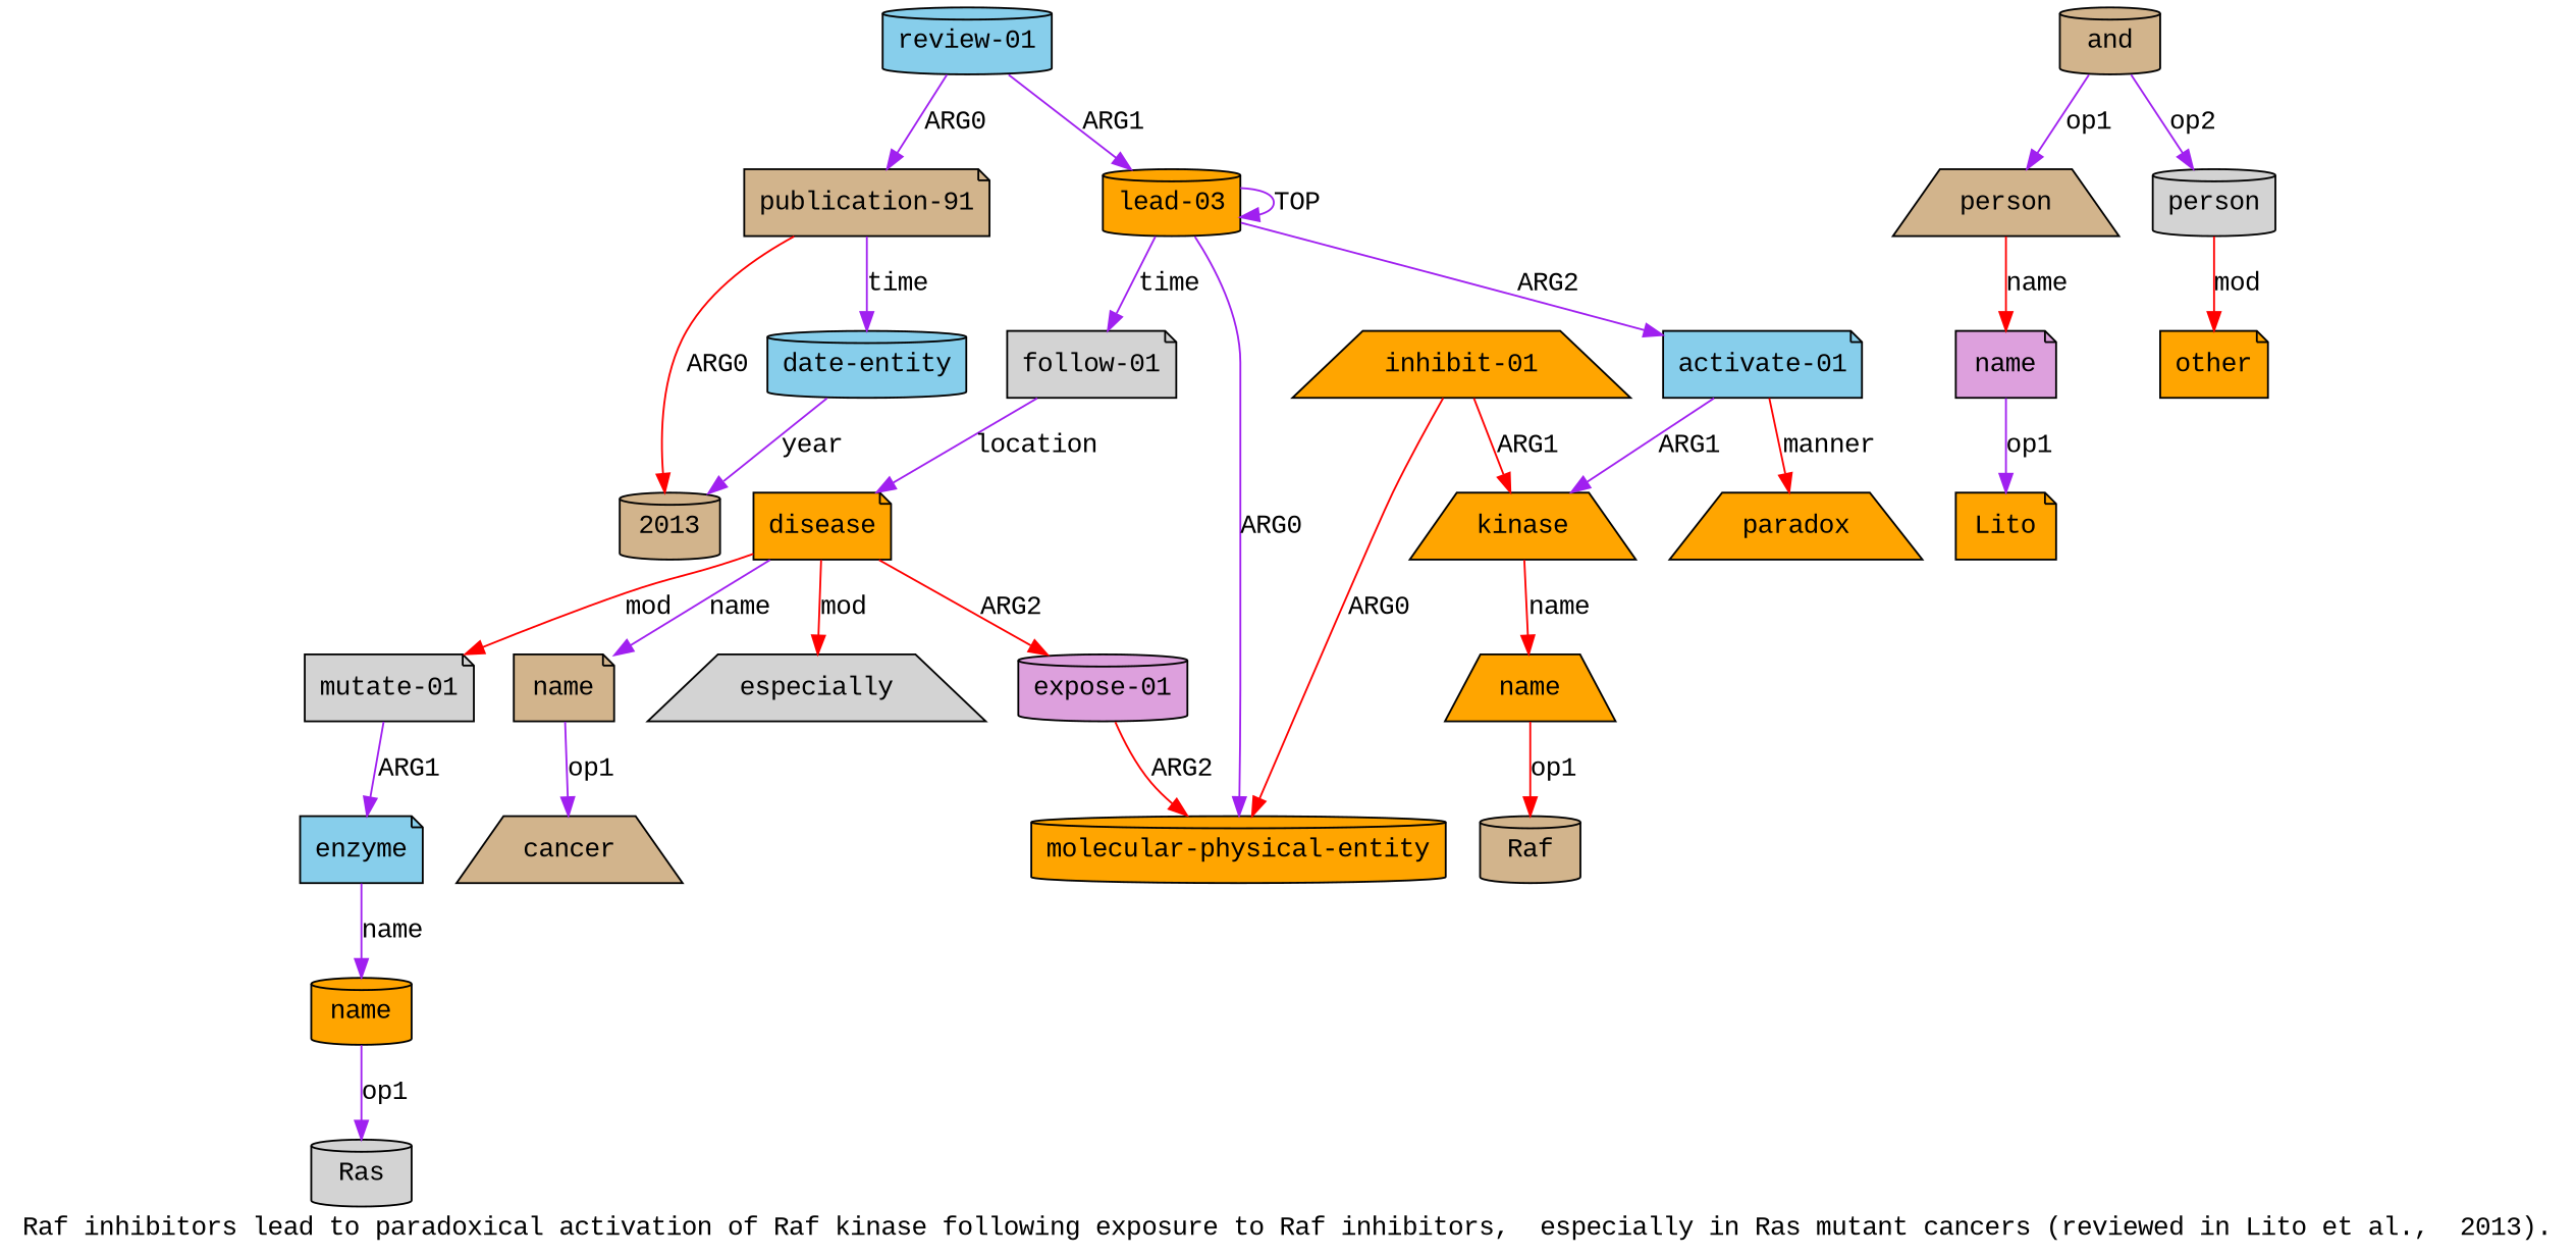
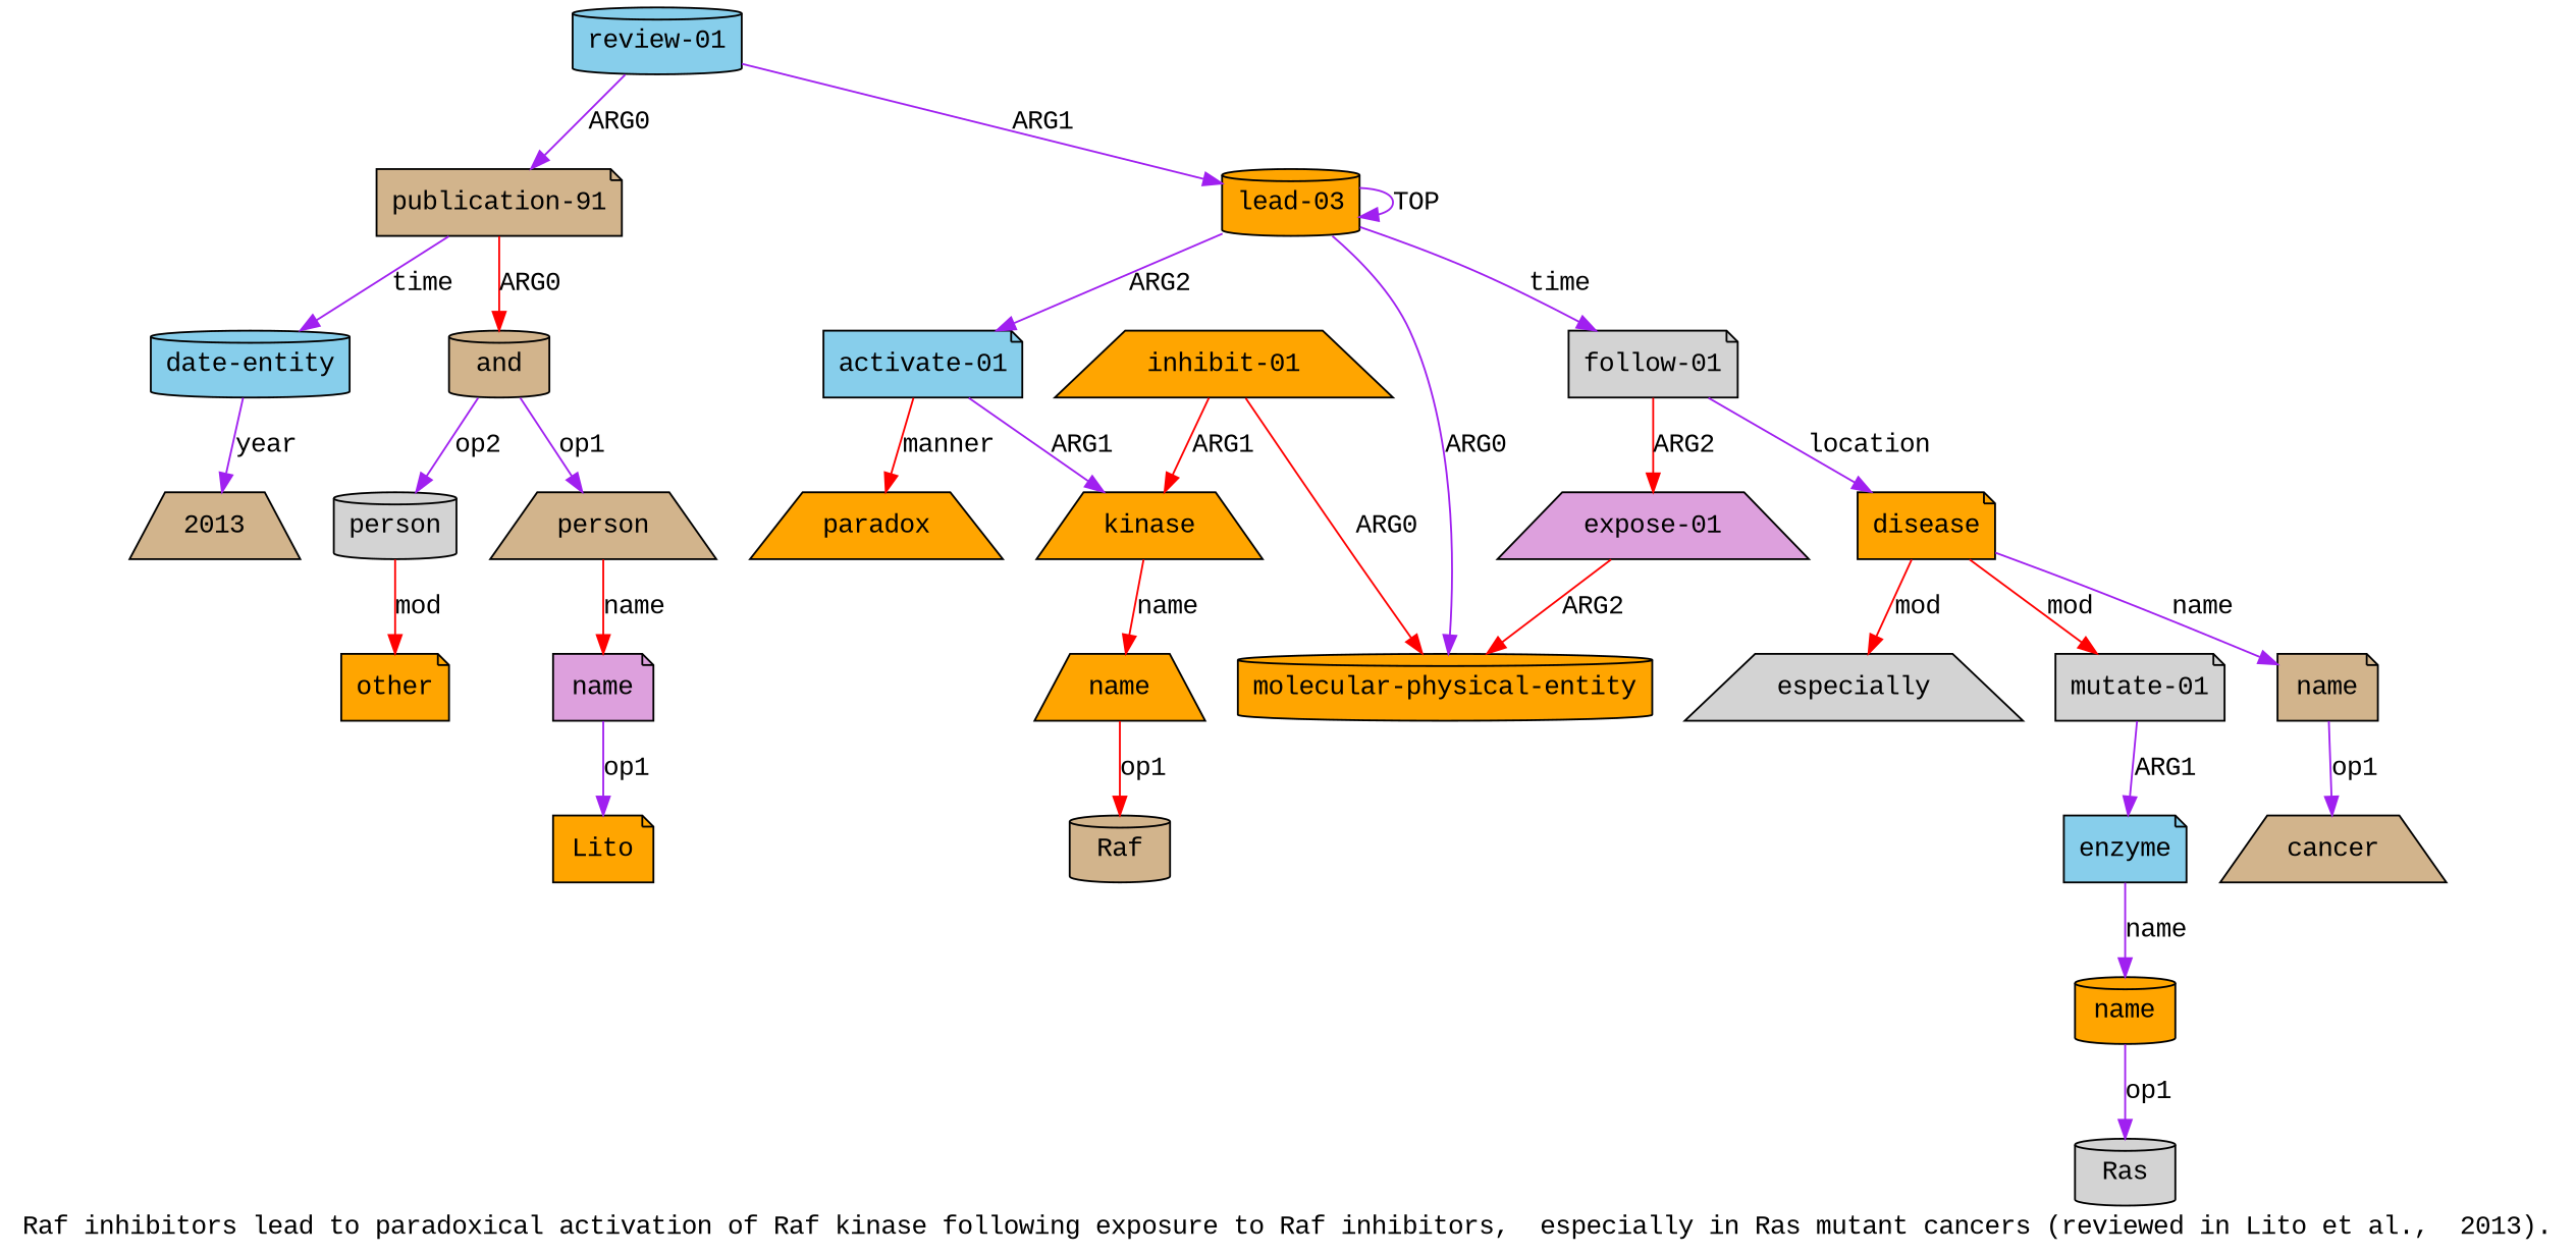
  digraph {
    fontname="Liberation Mono"
    label="Raf inhibitors lead to paradoxical activation of Raf kinase following exposure to Raf inhibitors,  especially in Ras mutant cancers (reviewed in Lito et al.,  2013)."
    node [color=black fillcolor=orange fontname="Liberation Mono" gold_ind=-1 gold_label=name shape=cylinder style=filled test_ind=-1 test_label=name]
    edge [color=purple fontname="Liberation Mono" gold_label=op1 test_label=op1]
    n1 [fillcolor=skyblue gold_ind=20 gold_label="date-entity" label="date-entity" test_ind=20 test_label="date-entity"]
-   n2 [fillcolor=tan gold_label=2013 label=2013 test_label=2013]
+   n2 [fillcolor=tan gold_label=2013 label=2013 shape=trapezium test_label=2013]
    n3 [fillcolor=lightgrey gold_ind=21 gold_label="follow-01" label="follow-01" shape=note test_ind=21 test_label="follow-01"]
-   n4 [fillcolor=plum gold_ind=22 gold_label="expose-01" label="expose-01" test_ind=22 test_label="expose-01"]
+   n4 [fillcolor=plum gold_ind=22 gold_label="expose-01" label="expose-01" shape=trapezium test_ind=22 test_label="expose-01"]
    n5 [gold_ind=7 gold_label=disease label=disease shape=note test_ind=7 test_label=disease]
    n6 [gold_ind=1 gold_label="molecular-physical-entity" label="molecular-physical-entity" test_ind=1 test_label="molecular-physical-entity"]
    n7 [fillcolor=tan gold_label=Raf label=Raf test_label=Raf]
    n8 [fillcolor=tan gold_label=cancer label=cancer shape=trapezium test_label=cancer]
    n9 [fillcolor=tan gold_ind=15 gold_label=and label=and test_ind=15 test_label=and]
    n10 [fillcolor=tan gold_ind=16 gold_label=person label=person shape=trapezium test_ind=16 test_label=person]
    n11 [fillcolor=lightgrey gold_ind=18 gold_label=person label=person test_ind=18 test_label=person]
    n12 [fillcolor=plum gold_ind=17 label=name shape=note test_ind=17]
    n13 [gold_ind=19 gold_label=other label=other shape=note test_ind=19 test_label=other]
    n14 [gold_label=Lito label=Lito shape=note test_label=Lito]
    n15 [fillcolor=tan gold_ind=14 gold_label="publication-91" label="publication-91" shape=note test_ind=14 test_label="publication-91"]
    n16 [gold_ind=11 label=name test_ind=11]
    n17 [fillcolor=lightgrey gold_label=Ras label=Ras test_label=Ras]
    n18 [fillcolor=skyblue gold_ind=10 gold_label=enzyme label=enzyme shape=note test_ind=10 test_label=enzyme]
    n19 [fillcolor=skyblue gold_ind=13 gold_label="review-01" label="review-01" test_ind=13 test_label="review-01"]
    n20 [gold_ind=0 gold_label="lead-03" label="lead-03" test_ind=0 test_label="lead-03"]
    n21 [fillcolor=skyblue gold_ind=5 gold_label="activate-01" label="activate-01" shape=note test_ind=5 test_label="activate-01"]
    n22 [gold_ind=3 gold_label=kinase label=kinase shape=trapezium test_ind=3 test_label=kinase]
    n23 [gold_ind=6 gold_label=paradox label=paradox shape=trapezium test_ind=6 test_label=paradox]
    n24 [fillcolor=lightgrey gold_ind=12 gold_label=especially label=especially shape=trapezium test_ind=12 test_label=especially]
    n25 [fillcolor=lightgrey gold_ind=9 gold_label="mutate-01" label="mutate-01" shape=note test_ind=9 test_label="mutate-01"]
    n26 [fillcolor=tan gold_ind=8 label=name shape=note test_ind=8]
    n27 [gold_ind=4 label=name shape=trapezium test_ind=4]
    n28 [gold_ind=2 gold_label="inhibit-01" label="inhibit-01" shape=trapezium test_ind=2 test_label="inhibit-01"]
    n1 -> n2 [gold_label=year label=year test_label=year]
-   n5 -> n4 [color=red gold_label=ARG2 label=ARG2 test_label=ARG2]
+   n3 -> n4 [color=red gold_label=ARG2 label=ARG2 test_label=ARG2]
    n3 -> n5 [gold_label=location label=location test_label=location]
    n4 -> n6 [color=red gold_label=ARG2 label=ARG2 test_label=ARG2]
    n5 -> n24 [color=red gold_label=mod label=mod test_label=mod]
    n5 -> n25 [color=red gold_label=mod label=mod test_label=mod]
    n5 -> n26 [gold_label=name label=name test_label=name]
    n9 -> n10 [label=op1]
    n9 -> n11 [gold_label=op2 label=op2 test_label=op2]
    n10 -> n12 [color=red gold_label=name label=name test_label=name]
    n11 -> n13 [color=red gold_label=mod label=mod test_label=mod]
    n12 -> n14 [label=op1]
    n15 -> n1 [gold_label=time label=time test_label=time]
-   n15 -> n2 [color=red gold_label=ARG0 label=ARG0 test_label=ARG0]
+   n15 -> n9 [color=red gold_label=ARG0 label=ARG0 test_label=ARG0]
    n16 -> n17 [label=op1]
    n18 -> n16 [gold_label=name label=name test_label=name]
    n19 -> n15 [gold_label=ARG0 label=ARG0 test_label=ARG0]
    n19 -> n20 [gold_label=ARG1 label=ARG1 test_label=ARG1]
    n20 -> n3 [gold_label=time label=time test_label=time]
    n20 -> n6 [gold_label=ARG0 label=ARG0 test_label=ARG0]
    n20 -> n20 [gold_label=TOP label=TOP test_label=TOP]
    n20 -> n21 [gold_label=ARG2 label=ARG2 test_label=ARG2]
    n21 -> n22 [gold_label=ARG1 label=ARG1 test_label=ARG1]
    n21 -> n23 [color=red gold_label=manner label=manner test_label=manner]
    n22 -> n27 [color=red gold_label=name label=name test_label=name]
    n25 -> n18 [gold_label=ARG1 label=ARG1 test_label=ARG1]
    n26 -> n8 [label=op1]
    n27 -> n7 [color=red label=op1]
    n28 -> n6 [color=red gold_label=ARG0 label=ARG0 test_label=ARG0]
    n28 -> n22 [color=red gold_label=ARG1 label=ARG1 test_label=ARG1]
  }
